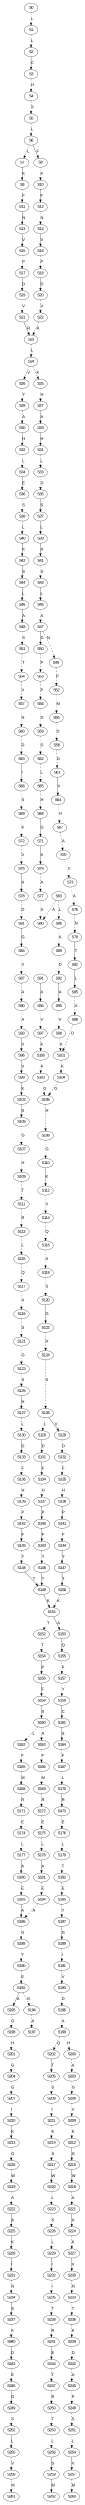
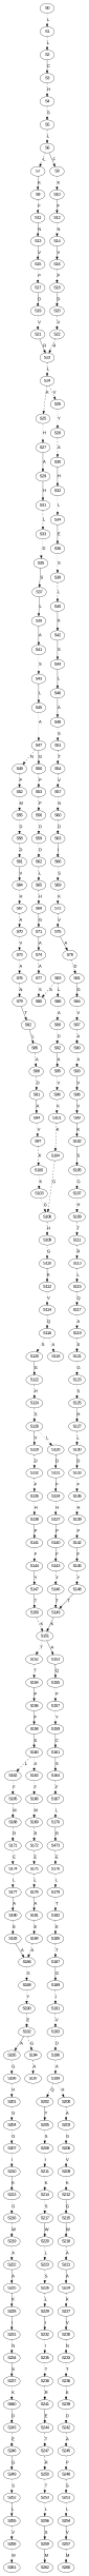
  strict digraph {
    fontname="Liberation Sans"
    node [fontname="Liberation Sans"]
    edge [fontname="Liberation Sans" style=dotted]
    S0
    S1
    S2
    S3
    S4
    S5
    S6
    S7
    S8
    S9
    S10
    S11
    S12
    S13
    S14
    S15
    S16
    S17
    S18
    S19
    S20
    S21
    S22
    S23
    S24
    S25
    S26
    S27
    S28
    S29
    S30
    S31
    S32
    S33
    S34
    S35
    S36
    S37
    S38
    S39
    S40
    S41
    S42
    S43
    S44
    S45
    S46
    S47
    S48
    S49
    S50
    S51
    S52
    S53
    S54
    S55
    S56
    S57
    S58
    S59
    S60
    S61
    S62
    S63
    S64
    S65
    S66
    S67
    S68
    S69
    S70
    S71
    S72
    S73
    S74
    S75
    S76
    S77
    S78
    S79
    S80
    S81
    S82
    S84
    S85
    S83
    S86
    S87
    S88
    S89
    S90
    S91
    S92
    S93
    S94
    S95
    S96
    S97
    S98
    S99
    S100
    S101
    S102
    S103
    S104
    S105
    S106
    S107
    S108
    S109
    S110
    S111
    S112
    S113
    S114
    S115
    S116
    S117
    S118
    S119
    S120
    S121
    S122
    S123
    S124
    S125
    S126
    S127
    S128
    S129
    S130
    S131
    S132
    S133
    S134
    S135
    S136
    S137
    S138
    S139
    S140
    S141
    S142
    S143
    S144
    S145
    S146
    S147
    S148
    S149
    S150
    S151
    S152
    S153
    S154
    S155
    S156
    S157
    S158
    S159
    S160
    S161
    S162
    S163
    S164
    S165
    S166
    S167
    S168
    S169
    S170
    S171
    S172
    n174 [label=S473]
    S174
    S175
    S176
    S177
    S178
    S179
    S180
    S181
    S182
    S183
    S184
    S185
    S186
    S187
    S188
    S189
    S190
    S191
    S192
    S193
    S194
    S195
    S196
    S197
    S198
    S199
    S201
    S200
    S202
    S203
    S204
    S205
    S206
    S207
    S208
    S209
    S210
    S211
    S212
    S213
    S214
    S215
    S216
    S217
    S218
    S219
    S220
    S221
    S222
    S223
    S224
    S225
    S226
    S227
    S228
    S229
    S230
    S231
    S232
    S233
    S234
    S235
    S236
    S237
    S238
    S239
    n241 [label=S840]
    S241
    S242
    S243
    S244
    S245
    S246
    S247
    S248
    S249
    S250
    S251
    S252
    S253
    S254
    S255
    S256
    S257
    S258
    S259
    S260
    S261
    S262
    S0 -> S1 [label=L]
    S1 -> S2 [label=L style=dashed]
    S2 -> S3 [label=C style=solid]
    S3 -> S4 [label=H style=dashed]
    S4 -> S5 [label=S style=dashed]
    S5 -> S6 [label=L style=dashed]
    S6 -> S7 [label=L style=dashed]
    S6 -> S8 [label=F style=solid]
    S7 -> S9 [label=K style=solid]
    S8 -> S10 [label=K]
    S9 -> S11 [label=F style=dashed]
    S10 -> S12 [label=F style=solid]
    S11 -> S13 [label=N style=solid]
    S12 -> S14 [label=N]
    S13 -> S15 [label=V style=solid]
    S14 -> S16 [label=V style=solid]
    S15 -> S17 [label=P]
    S16 -> S18 [label=P style=dashed]
    S17 -> S19 [label=D style=solid]
    S18 -> S20 [label=D style=solid]
    S19 -> S21 [label=V]
    S20 -> S22 [label=V style=dashed]
    S21 -> S23 [label=R style=solid]
    S22 -> S23 [label=R style=dashed]
    S23 -> S24 [label=L style=dashed]
    S24 -> S25 [label=K style=dashed]
    S24 -> S26 [label=V style=dashed]
    S25 -> S27 [label=H]
    S26 -> S28 [label=Y]
    S27 -> S29 [label=A style=solid]
    S28 -> S30 [label=A style=dashed]
    S29 -> S31 [label=H style=solid]
    S30 -> S32 [label=H style=solid]
    S31 -> S33 [label=L style=dashed]
    S32 -> S34 [label=L]
    S33 -> S35 [label=D]
    S34 -> S36 [label=E style=solid]
    S35 -> S37 [label=S style=solid]
    S36 -> S38 [label=S]
    S37 -> S39 [label=L style=solid]
    S38 -> S40 [label=L style=dashed]
    S39 -> S41 [label=A style=solid]
    S40 -> S42 [label=K style=solid]
    S41 -> S43 [label=S]
    S42 -> S44 [label=S style=solid]
    S43 -> S45 [label=L style=solid]
    S44 -> S46 [label=L style=solid]
    S45 -> S47 [label=A]
    S46 -> S48 [label=A style=solid]
    S47 -> S49 [label=N style=dashed]
    S47 -> S50 [label=G style=solid]
    S48 -> S51 [label=S]
    S49 -> S52 [label=P style=dashed]
    S50 -> S53 [label=P style=dashed]
    S51 -> S54 [label=T style=dashed]
    S52 -> S55 [label=M]
    S53 -> S56 [label=P style=dashed]
    S54 -> S57 [label=V style=dashed]
    S55 -> S58 [label=D]
    S56 -> S59 [label=D]
    S57 -> S60 [label=N]
    S58 -> S61 [label=D style=dashed]
    S59 -> S62 [label=D]
    S60 -> S63 [label=D style=dashed]
    S61 -> S64 [label=V style=solid]
    S62 -> S65 [label=L style=dashed]
    S63 -> S66 [label=I style=solid]
    S64 -> S67 [label=H]
    S65 -> S68 [label=H style=dashed]
    S66 -> S69 [label=S]
    S67 -> S70 [label=A style=dashed]
    S68 -> S71 [label=G style=solid]
    S69 -> S72 [label=K]
    S70 -> S73 [label=V]
    S71 -> S74 [label=A style=solid]
    S72 -> S75 [label=V style=dashed]
    S73 -> S76 [label=A]
    S74 -> S77 [label=A style=dashed]
    S75 -> S78 [label=A style=solid]
    S76 -> S79 [label=N style=dashed]
    S77 -> S80 [label=S]
    S78 -> S81 [label=D style=dashed]
    S79 -> S82 [label=T style=solid]
    S81 -> S84 [label=G style=solid]
    S82 -> S85 [label=L style=solid]
    S84 -> S87 [label=V]
    S85 -> S88 [label=A style=dashed]
    S83 -> S80 [label=A style=dashed]
    S83 -> S86 [label=L style=dashed]
    S86 -> S89 [label=A]
    S87 -> S90 [label=A style=dashed]
-   S88 -> S101 [label=D style=dashed]
+   S88 -> S91 [label=D style=dashed]
    S89 -> S92 [label=D]
    S90 -> S93 [label=A]
    S91 -> S94 [label=A style=solid]
    S92 -> S95 [label=A style=solid]
    S93 -> S96 [label=V style=solid]
    S94 -> S97 [label=V]
    S95 -> S98 [label=V]
    S96 -> S99 [label=V style=solid]
    S97 -> S100 [label=K style=dashed]
    S98 -> S101 [label=K]
    S99 -> S102 [label=K style=solid]
    S100 -> S103 [label=K]
    S101 -> S104 [label=K style=dashed]
    S102 -> S105 [label=S style=solid]
    S103 -> S106 [label=G]
    S104 -> S106 [label=G style=dashed]
    S105 -> S107 [label=G]
    S106 -> S108 [label=H style=dashed]
    S107 -> S109 [label=H]
    S108 -> S110 [label=G]
    S109 -> S111 [label=T style=dashed]
    S110 -> S112 [label=K style=solid]
    S111 -> S113 [label=R style=dashed]
    S112 -> S114 [label=V]
    S113 -> S115 [label=L style=dashed]
    S114 -> S116 [label=Q style=dashed]
    S115 -> S117 [label=Q style=dashed]
    S116 -> S118 [label=A]
    S117 -> S119 [label=A]
-   S118 -> S120 [label=S]
+   S116 -> S120 [label=S]
    S119 -> S121 [label=S style=dashed]
    S120 -> S122 [label=G style=solid]
    S121 -> S123 [label=G]
    S122 -> S124 [label=H style=dashed]
    S123 -> S125 [label=S]
    S124 -> S126 [label=S style=dashed]
    S125 -> S127 [label=H style=solid]
    S126 -> S128 [label=L]
    S126 -> S129 [label=V style=solid]
    S127 -> S130 [label=L style=dashed]
    S128 -> S131 [label=D style=solid]
    S129 -> S132 [label=D style=dashed]
    S130 -> S133 [label=D style=solid]
    S131 -> S134 [label=F style=solid]
    S132 -> S135 [label=F style=dashed]
    S133 -> S136 [label=F]
    S134 -> S137 [label=H]
    S135 -> S138 [label=H]
    S136 -> S139 [label=H]
    S137 -> S140 [label=P style=solid]
    S138 -> S141 [label=P style=solid]
    S139 -> S142 [label=P]
    S140 -> S143 [label=F style=solid]
    S141 -> S144 [label=F]
    S142 -> S145 [label=F style=solid]
    S143 -> S146 [label=Y style=dashed]
    S144 -> S147 [label=Y style=solid]
    S145 -> S148 [label=Y style=dashed]
    S146 -> S149 [label=T style=solid]
    S147 -> S150 [label=T style=solid]
    S148 -> S149 [label=T style=solid]
    S149 -> S151 [label=K style=solid]
    S150 -> S151 [label=K style=dashed]
    S151 -> S152 [label=T]
    S151 -> S153 [label=A style=solid]
    S152 -> S154 [label=T]
    S153 -> S155 [label=Q style=solid]
    S154 -> S156 [label=P style=solid]
    S155 -> S157 [label=P]
    S156 -> S158 [label=F style=solid]
    S157 -> S159 [label=Y]
    S158 -> S160 [label=S style=solid]
    S159 -> S161 [label=C style=solid]
    S160 -> S162 [label=L style=dashed]
    S160 -> S163 [label=A]
    S161 -> S164 [label=S style=solid]
    S162 -> S165 [label=F]
    S163 -> S166 [label=F]
    S164 -> S167 [label=F style=dashed]
    S165 -> S168 [label=M style=dashed]
    S166 -> S169 [label=M]
    S167 -> S170 [label=L]
    S168 -> S171 [label=R style=dashed]
    S169 -> S172 [label=R style=dashed]
    S170 -> n174 [label=R style=solid]
    S171 -> S174 [label=E]
    S172 -> S175 [label=E style=dashed]
    n174 -> S176 [label=E style=dashed]
    S174 -> S177 [label=L]
    S175 -> S178 [label=L style=dashed]
    S176 -> S179 [label=L]
    S177 -> S180 [label=A style=solid]
    S178 -> S181 [label=A style=solid]
    S179 -> S182 [label=T]
    S180 -> S183 [label=E style=dashed]
    S181 -> S184 [label=E style=dashed]
    S182 -> S185 [label=E style=dashed]
    S183 -> S186 [label=A style=solid]
    S184 -> S186 [label=A style=dashed]
    S185 -> S187 [label=T style=dashed]
    S186 -> S188 [label=G]
    S187 -> S189 [label=G style=solid]
    S188 -> S190 [label=Y]
    S189 -> S191 [label=I style=dashed]
    S190 -> S192 [label=E style=dashed]
    S191 -> S193 [label=V style=dashed]
    S192 -> S194 [label=G style=dashed]
    S192 -> S195 [label=A style=solid]
    S193 -> S196 [label=D]
    S194 -> S197 [label=A style=dashed]
    S195 -> S198 [label=G]
    S196 -> S199 [label=A]
    S198 -> S201 [label=H]
    S199 -> S200 [label=H]
    S199 -> S202 [label=Q style=dashed]
    S201 -> S204 [label=G]
    S200 -> S203 [label=A style=dashed]
    S202 -> S205 [label=T style=solid]
    S203 -> S206 [label=G]
    S204 -> S207 [label=G]
    S205 -> S208 [label=S]
    S206 -> S209 [label=V]
    S207 -> S210 [label=I]
    S208 -> S211 [label=I]
    S209 -> S212 [label=K]
    S210 -> S213 [label=K style=solid]
    S211 -> S214 [label=K]
    S212 -> S215 [label=G style=solid]
    S213 -> S216 [label=G]
    S214 -> S217 [label=S]
    S215 -> S218 [label=W style=solid]
    S216 -> S219 [label=W style=dashed]
    S217 -> S220 [label=W style=solid]
    S218 -> S221 [label=A style=dashed]
    S219 -> S222 [label=A]
    S220 -> S223 [label=L]
    S221 -> S224 [label=A style=solid]
    S222 -> S225 [label=A style=solid]
    S223 -> S226 [label=S]
    S224 -> S227 [label=K style=dashed]
    S225 -> S228 [label=K style=solid]
    S226 -> S229 [label=L style=dashed]
    S227 -> S230 [label=V style=solid]
    S228 -> S231 [label=I style=solid]
    S229 -> S232 [label=I style=solid]
    S230 -> S233 [label=N style=dashed]
    S231 -> S234 [label=N style=dashed]
    S232 -> S235 [label=I]
    S233 -> S236 [label=T]
    S234 -> S237 [label=S style=solid]
    S235 -> S238 [label=T]
    S236 -> S239 [label=K style=dashed]
    S237 -> n241 [label=K]
    S238 -> S241 [label=R style=dashed]
    S239 -> S242 [label=D]
    n241 -> S243 [label=D style=solid]
    S241 -> S244 [label=E style=solid]
    S242 -> S245 [label=A style=dashed]
    S243 -> S246 [label=E style=dashed]
    S244 -> S247 [label=T style=dashed]
    S245 -> S248 [label=P]
    S246 -> S249 [label=G style=solid]
    S247 -> S250 [label=R style=dashed]
    S248 -> S251 [label=S style=dashed]
    S249 -> S252 [label=S]
    S250 -> S253 [label=T]
    S251 -> S254 [label=L]
    S252 -> S255 [label=L style=solid]
    S253 -> S256 [label=L]
    S254 -> S257 [label=V style=solid]
    S255 -> S258 [label=V style=dashed]
    S256 -> S259 [label=S style=solid]
    S257 -> S260 [label=M style=dashed]
    S258 -> S261 [label=M]
    S259 -> S262 [label=M style=solid]
  }
